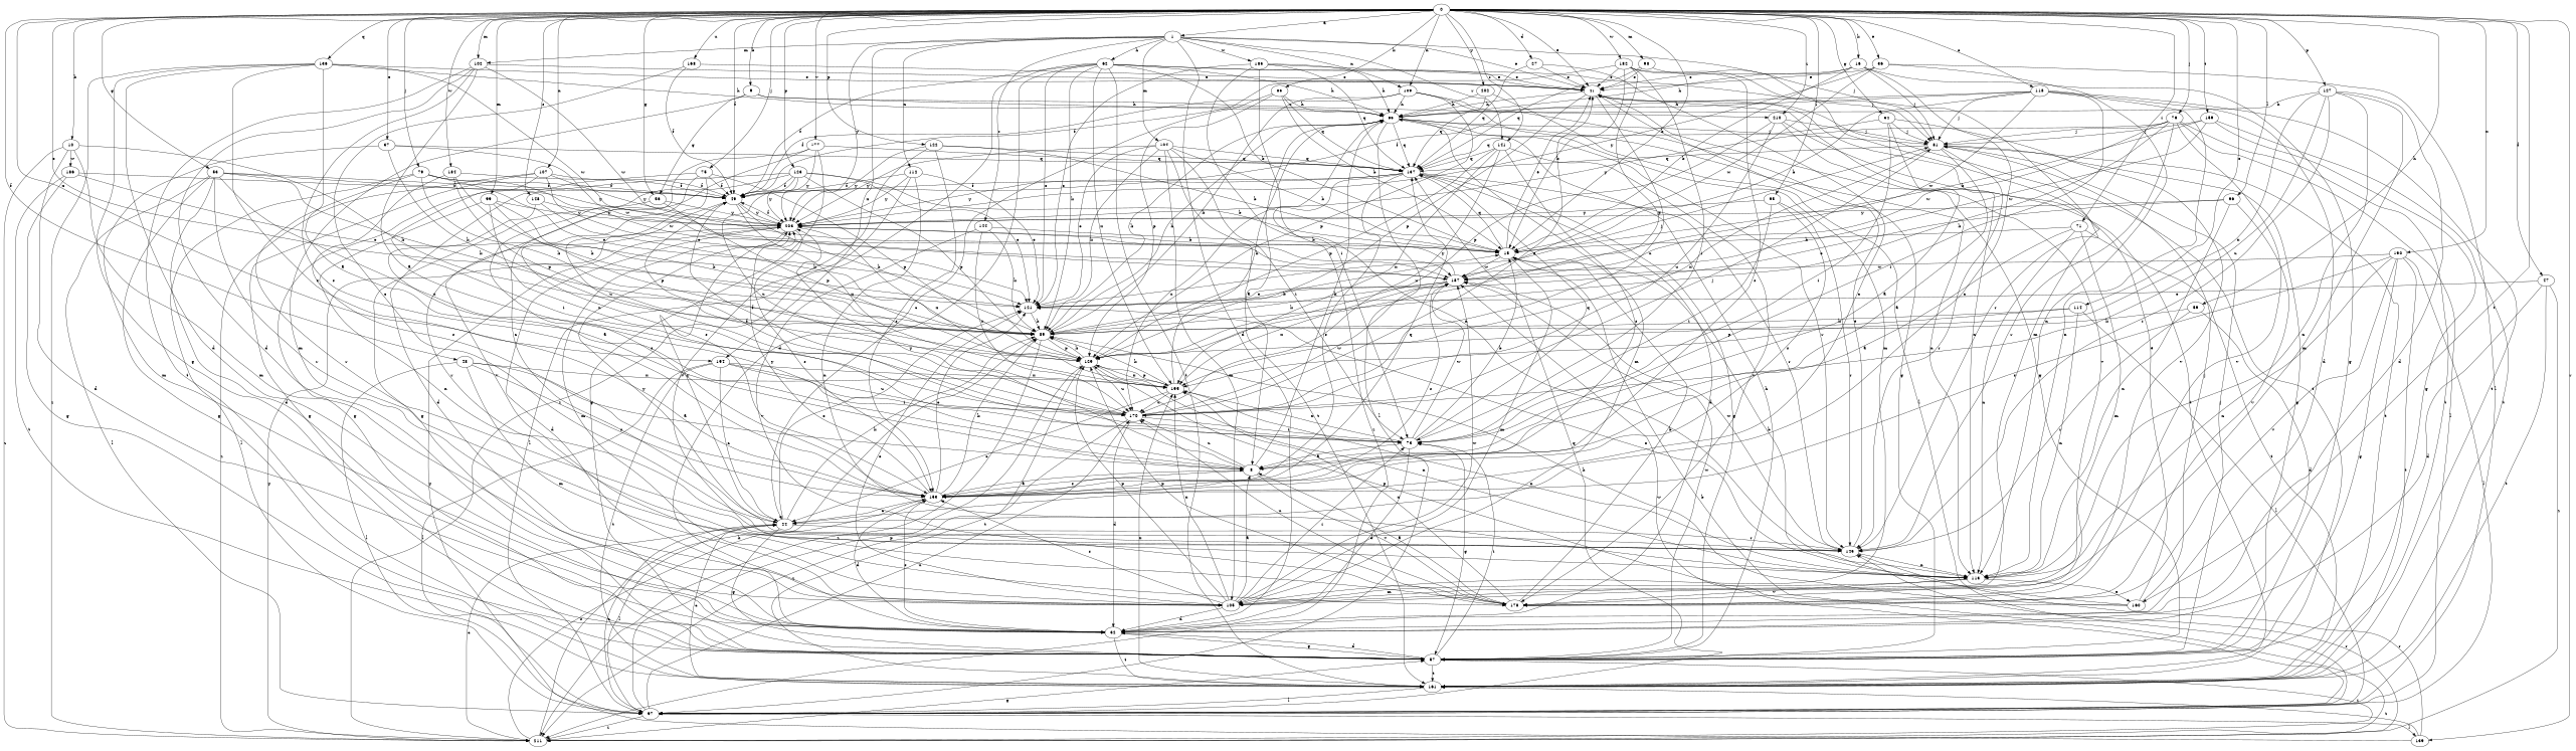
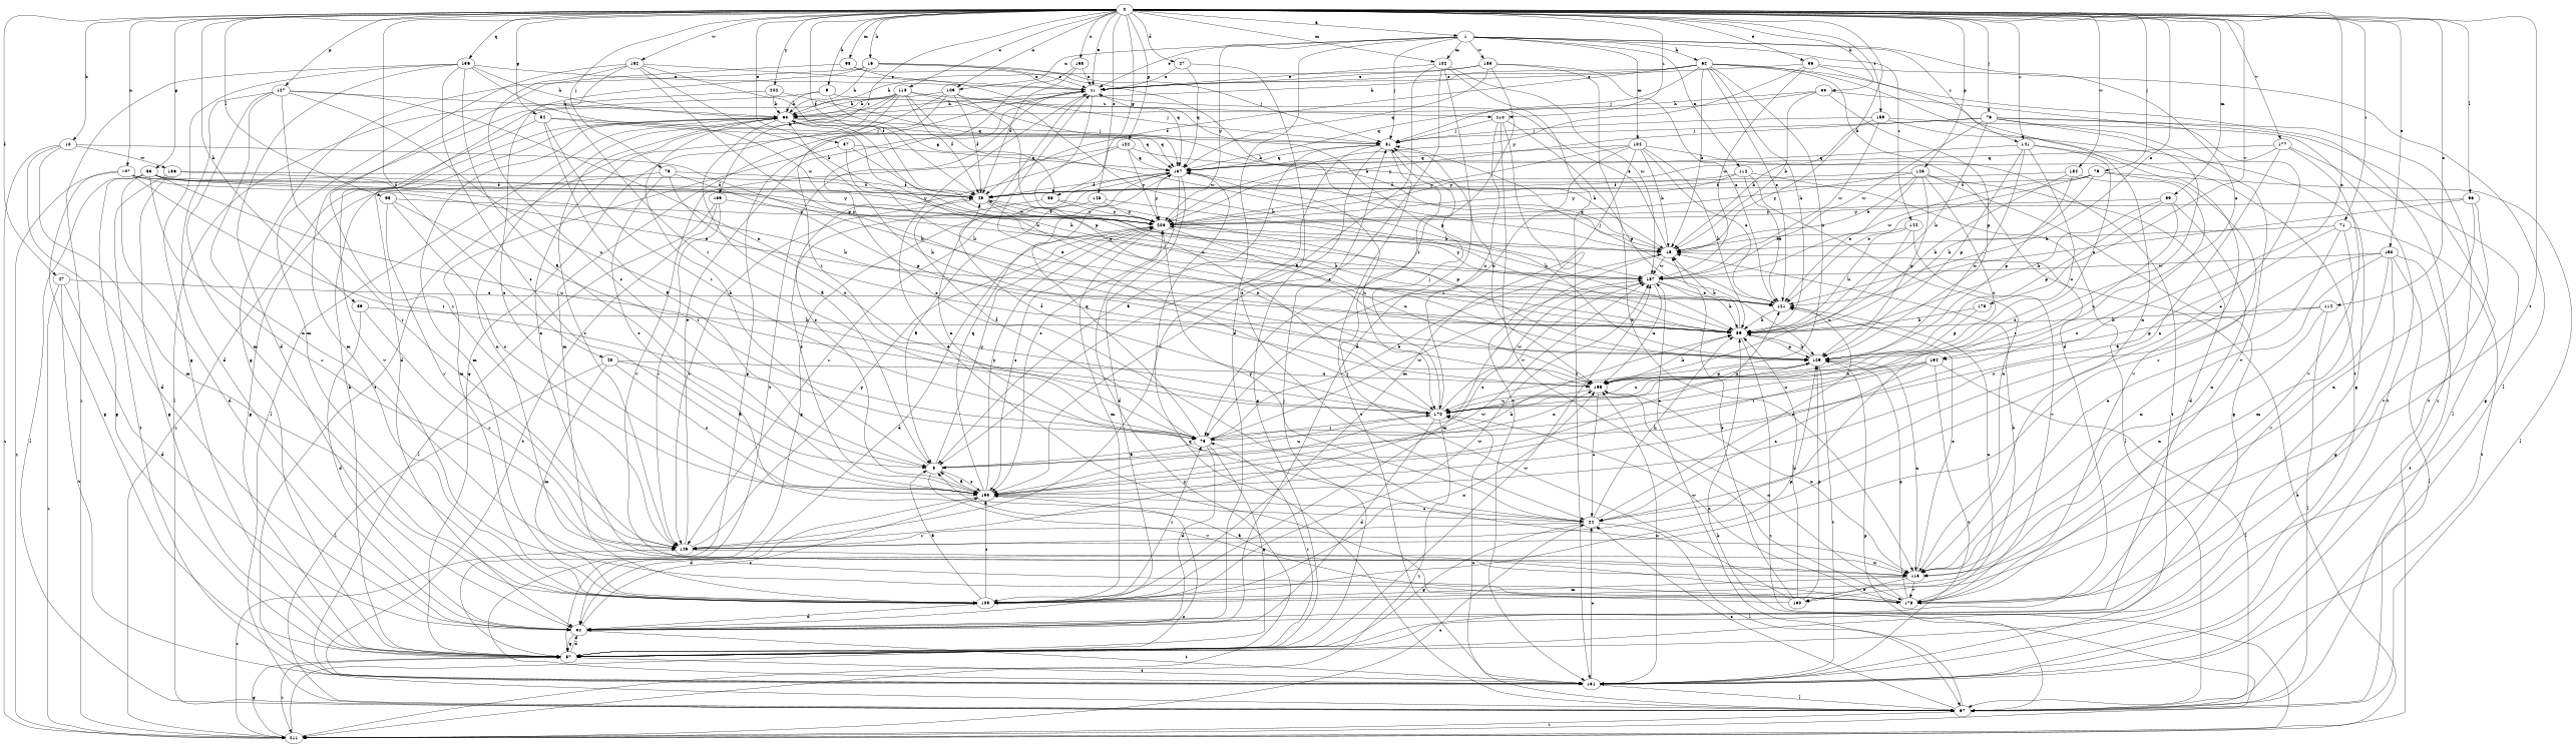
  strict digraph {
    0
    1
    9
    10
    15
    27
    36
    37
    41
    47
    48
    49
    53
    54
    56
    59
    71
    75
    76
    79
    85
    n22 [label=16]
    95
    96
    98
    99
    102
    107
    109
    114
    118
    121
    122
    123
    127
    136
    139
    141
    148
    159
    160
    168
+   173
    177
    182
    184
    190
    194
    202
    210
    32
    62
    81
    104
    112
    144
    185
    203
    65
    105
    89
    186
    211
    137
    187
    24
    97
    113
    170
    57
    161
    129
    n73 [label=8]
    153
    195
    145
    178
    73
    0 -> 1 [label=a]
    0 -> 9 [label=b]
    0 -> 10 [label=b]
    0 -> 15 [label=b]
    0 -> 27 [label=d]
    0 -> 36 [label=e]
    0 -> 37 [label=e]
    0 -> 41 [label=e]
    0 -> 47 [label=f]
    0 -> 48 [label=f]
    0 -> 49 [label=f]
    0 -> 53 [label=g]
    0 -> 54 [label=g]
    0 -> 56 [label=g]
    0 -> 59 [label=h]
    0 -> 71 [label=i]
    0 -> 75 [label=j]
    0 -> 76 [label=j]
    0 -> 79 [label=j]
    0 -> 85 [label=k]
    0 -> n22 [label=k]
    0 -> 95 [label=l]
    0 -> 96 [label=l]
    0 -> 98 [label=m]
    0 -> 99 [label=m]
    0 -> 102 [label=m]
    0 -> 107 [label=n]
    0 -> 109 [label=n]
    0 -> 114 [label=o]
    0 -> 118 [label=o]
    0 -> 121 [label=o]
    0 -> 122 [label=p]
    0 -> 123 [label=p]
    0 -> 127 [label=p]
    0 -> 136 [label=q]
    0 -> 139 [label=r]
    0 -> 141 [label=r]
    0 -> 148 [label=s]
    0 -> 159 [label=t]
    0 -> 160 [label=t]
    0 -> 168 [label=u]
+   0 -> 173 [label=v]
    0 -> 177 [label=v]
    0 -> 182 [label=w]
    0 -> 184 [label=w]
    0 -> 190 [label=x]
    0 -> 194 [label=x]
    0 -> 202 [label=y]
    0 -> 210 [label=z]
    1 -> 41 [label=e]
    1 -> 102 [label=m]
    1 -> 109 [label=n]
    1 -> 141 [label=r]
    1 -> 194 [label=x]
    1 -> 32 [label=d]
    1 -> 62 [label=h]
    1 -> 81 [label=j]
    1 -> 104 [label=m]
    1 -> 112 [label=n]
    1 -> 144 [label=r]
    1 -> 185 [label=w]
    1 -> 203 [label=y]
    9 -> 56 [label=g]
    9 -> 210 [label=z]
    9 -> 65 [label=h]
    9 -> 105 [label=m]
    10 -> 32 [label=d]
    10 -> 105 [label=m]
    10 -> 89 [label=k]
    10 -> 186 [label=w]
    10 -> 211 [label=z]
    15 -> 41 [label=e]
    15 -> 105 [label=m]
    15 -> 137 [label=q]
    15 -> 187 [label=w]
    27 -> 41 [label=e]
    27 -> 137 [label=q]
    27 -> 24 [label=c]
    36 -> 41 [label=e]
    36 -> 203 [label=y]
    36 -> 187 [label=w]
    36 -> 97 [label=l]
    36 -> 113 [label=n]
    37 -> 105 [label=m]
    37 -> 89 [label=k]
    37 -> 137 [label=q]
    37 -> 187 [label=w]
    41 -> 65 [label=h]
    41 -> 113 [label=n]
    41 -> 170 [label=u]
    41 -> 57 [label=g]
    41 -> 161 [label=t]
    41 -> 129 [label=p]
    47 -> 121 [label=o]
    47 -> 32 [label=d]
    47 -> 211 [label=z]
    47 -> 161 [label=t]
    48 -> 105 [label=m]
    48 -> 97 [label=l]
    48 -> n73 [label=a]
    48 -> 153 [label=s]
    48 -> 195 [label=x]
    49 -> 203 [label=y]
    49 -> 89 [label=k]
    49 -> 195 [label=x]
    49 -> 145 [label=r]
    53 -> 49 [label=f]
    53 -> 32 [label=d]
    53 -> 203 [label=y]
    53 -> 89 [label=k]
    53 -> 97 [label=l]
    53 -> 170 [label=u]
    53 -> 57 [label=g]
    53 -> 145 [label=r]
    54 -> 81 [label=j]
    54 -> 137 [label=q]
    54 -> n73 [label=a]
    54 -> 178 [label=v]
    54 -> 73 [label=i]
    56 -> 203 [label=y]
    56 -> 129 [label=p]
    56 -> 153 [label=s]
    59 -> 32 [label=d]
    59 -> 89 [label=k]
    59 -> 145 [label=r]
    71 -> 15 [label=b]
    71 -> 105 [label=m]
    71 -> 113 [label=n]
    71 -> 161 [label=t]
    71 -> n73 [label=a]
    75 -> 49 [label=f]
    75 -> 170 [label=u]
    75 -> 57 [label=g]
    75 -> 129 [label=p]
    75 -> 153 [label=s]
    76 -> 81 [label=j]
    76 -> 203 [label=y]
    76 -> 89 [label=k]
    76 -> 187 [label=w]
    76 -> 97 [label=l]
    76 -> 161 [label=t]
    76 -> 145 [label=r]
    76 -> 178 [label=v]
    79 -> 49 [label=f]
    79 -> 121 [label=o]
    79 -> 89 [label=k]
    79 -> 187 [label=w]
    79 -> 97 [label=l]
    79 -> 145 [label=r]
    85 -> 15 [label=b]
    85 -> 65 [label=h]
    85 -> 137 [label=q]
    85 -> 24 [label=c]
    85 -> 129 [label=p]
    n22 -> 15 [label=b]
    n22 -> 41 [label=e]
    n22 -> 81 [label=j]
    n22 -> 65 [label=h]
    n22 -> 24 [label=c]
    n22 -> 57 [label=g]
    95 -> 203 [label=y]
    95 -> 153 [label=s]
    95 -> 145 [label=r]
    95 -> 73 [label=i]
    96 -> 121 [label=o]
    96 -> 203 [label=y]
    96 -> 113 [label=n]
    96 -> 178 [label=v]
    98 -> 41 [label=e]
    98 -> 137 [label=q]
    98 -> 145 [label=r]
    99 -> 203 [label=y]
    99 -> 89 [label=k]
    99 -> 113 [label=n]
    99 -> 170 [label=u]
    99 -> 129 [label=p]
    102 -> 41 [label=e]
    102 -> 32 [label=d]
    102 -> 187 [label=w]
    102 -> 161 [label=t]
    102 -> n73 [label=a]
    102 -> 153 [label=s]
    107 -> 49 [label=f]
    107 -> 121 [label=o]
    107 -> 203 [label=y]
    107 -> 211 [label=z]
    107 -> 57 [label=g]
    107 -> 73 [label=i]
    109 -> 49 [label=f]
    109 -> 65 [label=h]
    109 -> 105 [label=m]
    109 -> 89 [label=k]
    109 -> 57 [label=g]
    109 -> 129 [label=p]
    114 -> 89 [label=k]
    114 -> 97 [label=l]
    114 -> 113 [label=n]
    114 -> 129 [label=p]
    118 -> 15 [label=b]
    118 -> 49 [label=f]
    118 -> 32 [label=d]
    118 -> 81 [label=j]
    118 -> 65 [label=h]
    118 -> 187 [label=w]
    118 -> 113 [label=n]
    118 -> 161 [label=t]
    118 -> 73 [label=i]
    121 -> 81 [label=j]
    121 -> 89 [label=k]
    122 -> 15 [label=b]
    122 -> 203 [label=y]
    122 -> 137 [label=q]
    122 -> 153 [label=s]
    122 -> 178 [label=v]
    123 -> 15 [label=b]
    123 -> 49 [label=f]
    123 -> 121 [label=o]
    123 -> 32 [label=d]
    123 -> 203 [label=y]
    123 -> 170 [label=u]
    123 -> 57 [label=g]
    123 -> 129 [label=p]
    127 -> 32 [label=d]
    127 -> 65 [label=h]
    127 -> 105 [label=m]
    127 -> 113 [label=n]
    127 -> 170 [label=u]
    127 -> 195 [label=x]
    127 -> 145 [label=r]
    136 -> 41 [label=e]
    136 -> 32 [label=d]
    136 -> 65 [label=h]
    136 -> 211 [label=z]
    136 -> 187 [label=w]
    136 -> 57 [label=g]
    136 -> n73 [label=a]
    136 -> 153 [label=s]
    139 -> 203 [label=y]
-   97 -> 139 [label=l]
+   139 -> 97 [label=l]
    139 -> 161 [label=t]
    139 -> 145 [label=r]
    141 -> 137 [label=q]
    141 -> 170 [label=u]
    141 -> 129 [label=p]
    141 -> 153 [label=s]
    141 -> 195 [label=x]
    141 -> 178 [label=v]
    148 -> 203 [label=y]
    148 -> 89 [label=k]
    148 -> n73 [label=a]
    159 -> 15 [label=b]
    159 -> 81 [label=j]
    159 -> 187 [label=w]
    159 -> 57 [label=g]
    159 -> 161 [label=t]
    160 -> 15 [label=b]
    160 -> 41 [label=e]
    160 -> 81 [label=j]
    160 -> 89 [label=k]
    160 -> 129 [label=p]
    168 -> 41 [label=e]
    168 -> 49 [label=f]
    168 -> 24 [label=c]
+   173 -> 89 [label=k]
+   173 -> 129 [label=p]
    177 -> 203 [label=y]
    177 -> 137 [label=q]
    177 -> 24 [label=c]
    177 -> 57 [label=g]
    177 -> 178 [label=v]
    182 -> 15 [label=b]
    182 -> 41 [label=e]
    182 -> 49 [label=f]
    182 -> 105 [label=m]
    182 -> 129 [label=p]
    182 -> 153 [label=s]
    182 -> 73 [label=i]
    184 -> 49 [label=f]
    184 -> 89 [label=k]
    184 -> 129 [label=p]
    184 -> 153 [label=s]
    190 -> 187 [label=w]
    190 -> 97 [label=l]
    190 -> 113 [label=n]
    190 -> 57 [label=g]
    190 -> 161 [label=t]
    190 -> 153 [label=s]
    190 -> 178 [label=v]
    194 -> 24 [label=c]
    194 -> 97 [label=l]
    194 -> 170 [label=u]
    194 -> 161 [label=t]
    194 -> 195 [label=x]
    194 -> 73 [label=i]
    202 -> 65 [label=h]
    202 -> 137 [label=q]
    202 -> 97 [label=l]
    210 -> 81 [label=j]
    210 -> 170 [label=u]
    210 -> 161 [label=t]
    210 -> 129 [label=p]
    210 -> 178 [label=v]
    32 -> 57 [label=g]
    32 -> 161 [label=t]
    32 -> 153 [label=s]
    62 -> 15 [label=b]
    62 -> 41 [label=e]
    62 -> 49 [label=f]
    62 -> 121 [label=o]
    62 -> 32 [label=d]
    62 -> 81 [label=j]
    62 -> 65 [label=h]
    62 -> 89 [label=k]
    62 -> 211 [label=z]
    62 -> 161 [label=t]
    62 -> 195 [label=x]
    81 -> 137 [label=q]
    81 -> 57 [label=g]
    81 -> 161 [label=t]
    81 -> n73 [label=a]
    81 -> 195 [label=x]
    81 -> 145 [label=r]
    104 -> 15 [label=b]
    104 -> 121 [label=o]
    104 -> 203 [label=y]
    104 -> 105 [label=m]
    104 -> 89 [label=k]
    104 -> 137 [label=q]
    104 -> 161 [label=t]
    104 -> 73 [label=i]
    112 -> 49 [label=f]
    112 -> 121 [label=o]
    112 -> 203 [label=y]
    112 -> 97 [label=l]
    112 -> 113 [label=n]
    144 -> 15 [label=b]
    144 -> 89 [label=k]
    144 -> 170 [label=u]
    144 -> 178 [label=v]
    185 -> 41 [label=e]
    185 -> 121 [label=o]
    185 -> 65 [label=h]
    185 -> 137 [label=q]
    185 -> 113 [label=n]
    185 -> 73 [label=i]
    203 -> 15 [label=b]
    203 -> 49 [label=f]
    203 -> 32 [label=d]
    203 -> 105 [label=m]
    203 -> 153 [label=s]
    203 -> 195 [label=x]
    65 -> 81 [label=j]
    65 -> 105 [label=m]
    65 -> 89 [label=k]
    65 -> 211 [label=z]
    65 -> 137 [label=q]
    65 -> 97 [label=l]
    65 -> 113 [label=n]
    65 -> n73 [label=a]
    65 -> 145 [label=r]
    105 -> 121 [label=o]
    105 -> 32 [label=d]
    105 -> 187 [label=w]
    105 -> 129 [label=p]
    105 -> n73 [label=a]
    105 -> 153 [label=s]
    105 -> 195 [label=x]
    105 -> 73 [label=i]
    89 -> 15 [label=b]
    89 -> 65 [label=h]
    89 -> 211 [label=z]
    89 -> 129 [label=p]
    186 -> 49 [label=f]
    186 -> 121 [label=o]
    186 -> 57 [label=g]
    186 -> 161 [label=t]
    211 -> 15 [label=b]
    211 -> 203 [label=y]
    211 -> 89 [label=k]
    211 -> 24 [label=c]
    211 -> 57 [label=g]
    211 -> 153 [label=s]
    211 -> 145 [label=r]
    137 -> 49 [label=f]
    137 -> 32 [label=d]
    137 -> 203 [label=y]
    137 -> 170 [label=u]
    137 -> 57 [label=g]
    137 -> 153 [label=s]
    137 -> 145 [label=r]
    187 -> 121 [label=o]
    187 -> 203 [label=y]
    187 -> 89 [label=k]
    187 -> 153 [label=s]
    187 -> 195 [label=x]
    24 -> 121 [label=o]
    24 -> 203 [label=y]
    24 -> 89 [label=k]
    24 -> 97 [label=l]
    24 -> 57 [label=g]
    24 -> 145 [label=r]
    97 -> 211 [label=z]
    97 -> 137 [label=q]
    97 -> 187 [label=w]
    97 -> 24 [label=c]
    97 -> 170 [label=u]
    97 -> 129 [label=p]
    113 -> 121 [label=o]
    113 -> 160 [label=e]
    113 -> 105 [label=m]
    113 -> 178 [label=v]
    170 -> 41 [label=e]
    170 -> 49 [label=f]
    170 -> 32 [label=d]
    170 -> 81 [label=j]
    170 -> 211 [label=z]
    170 -> 187 [label=w]
    170 -> 73 [label=i]
    57 -> 32 [label=d]
    57 -> 81 [label=j]
    57 -> 65 [label=h]
    57 -> 211 [label=z]
    57 -> 187 [label=w]
    57 -> 161 [label=t]
    57 -> 73 [label=i]
    161 -> 24 [label=c]
    161 -> 97 [label=l]
    161 -> 195 [label=x]
    129 -> 89 [label=k]
    129 -> 113 [label=n]
    129 -> 170 [label=u]
    129 -> 161 [label=t]
    129 -> 195 [label=x]
    n73 -> 203 [label=y]
    n73 -> 65 [label=h]
    n73 -> 170 [label=u]
    n73 -> 153 [label=s]
    n73 -> 178 [label=v]
    153 -> 121 [label=o]
    153 -> 32 [label=d]
    153 -> 203 [label=y]
    153 -> 89 [label=k]
    153 -> 137 [label=q]
    153 -> 24 [label=c]
    153 -> n73 [label=a]
    195 -> 65 [label=h]
    195 -> 89 [label=k]
    195 -> 24 [label=c]
    195 -> 113 [label=n]
    195 -> 170 [label=u]
    195 -> 129 [label=p]
    145 -> 41 [label=e]
    145 -> 203 [label=y]
    145 -> 187 [label=w]
    145 -> 113 [label=n]
    178 -> 15 [label=b]
    178 -> 170 [label=u]
    178 -> 129 [label=p]
    178 -> n73 [label=a]
    178 -> 195 [label=x]
    73 -> 15 [label=b]
    73 -> 49 [label=f]
    73 -> 32 [label=d]
    73 -> 137 [label=q]
    73 -> 187 [label=w]
    73 -> 57 [label=g]
    73 -> n73 [label=a]
    73 -> 195 [label=x]
  }
